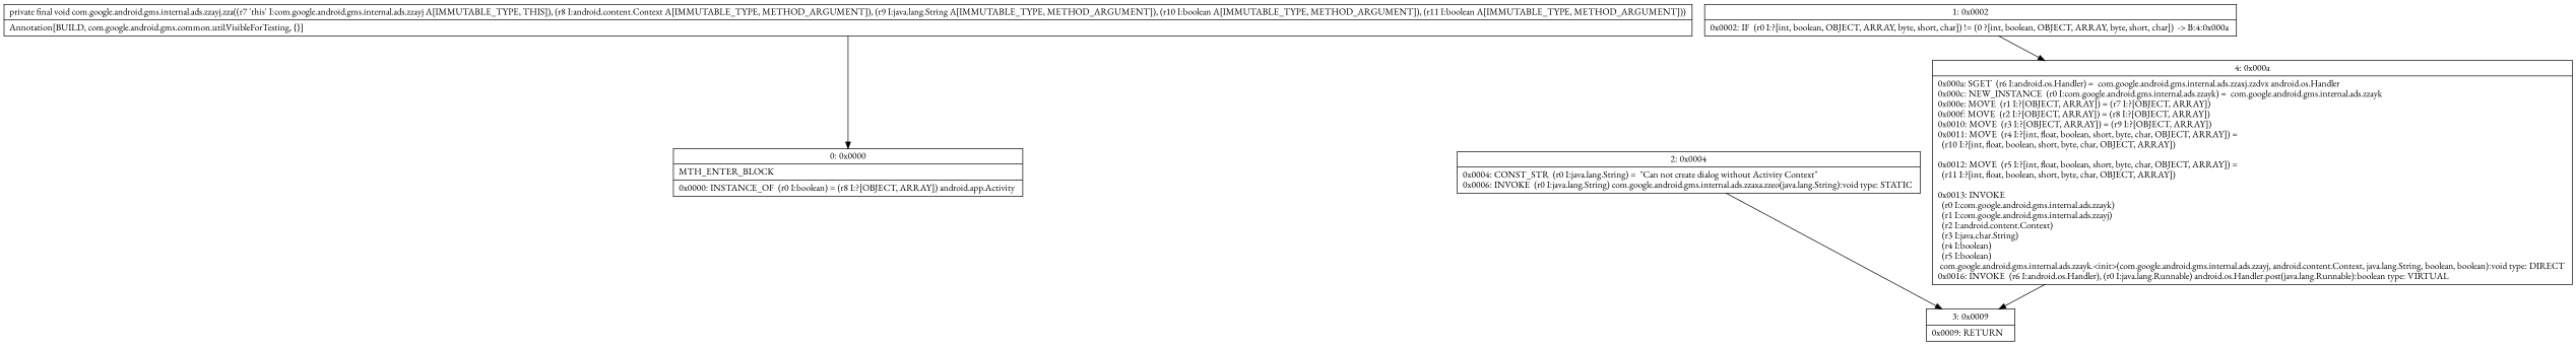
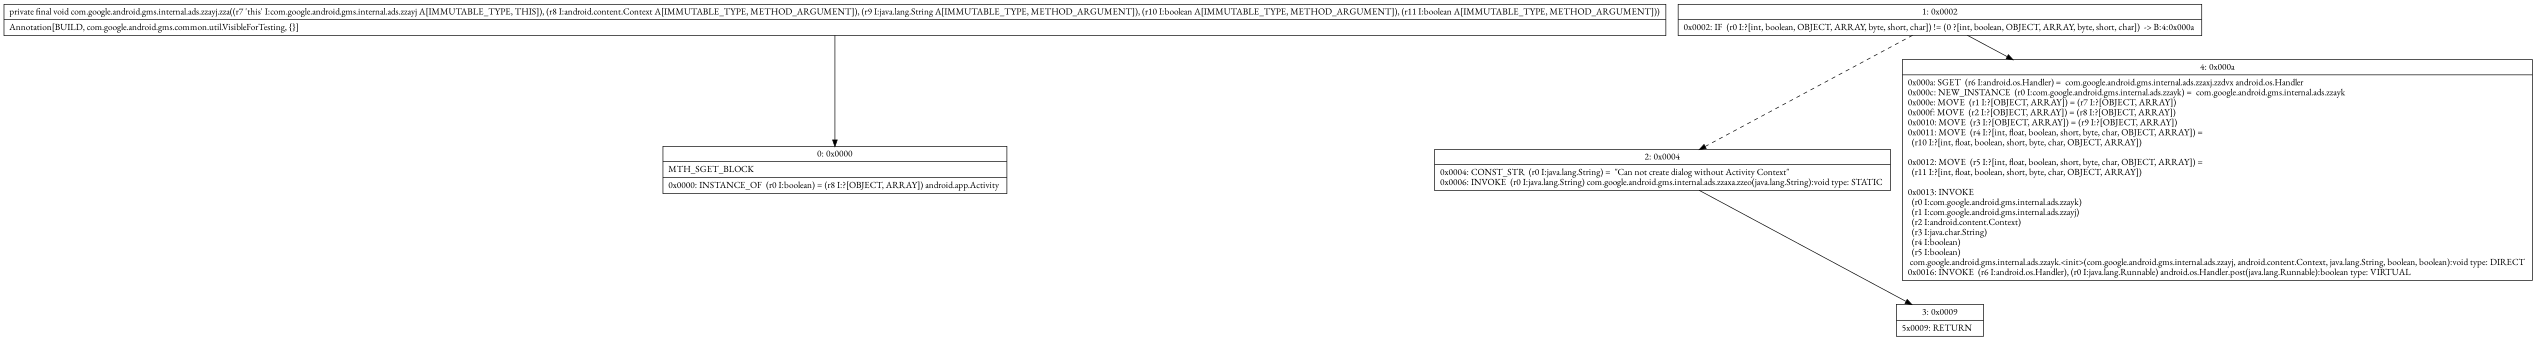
  digraph {
    fontname="EB Garamond"
    node [fontname="EB Garamond" shape=record]
    edge [fontname="EB Garamond"]
-   n1 [label="{0\:\ 0x0000|MTH_ENTER_BLOCK\l|0x0000: INSTANCE_OF  (r0 I:boolean) = (r8 I:?[OBJECT, ARRAY]) android.app.Activity \l}"]
+   n1 [label="{0\:\ 0x0000|MTH_SGET_BLOCK\l|0x0000: INSTANCE_OF  (r0 I:boolean) = (r8 I:?[OBJECT, ARRAY]) android.app.Activity \l}"]
    n2 [label="{1\:\ 0x0002|0x0002: IF  (r0 I:?[int, boolean, OBJECT, ARRAY, byte, short, char]) != (0 ?[int, boolean, OBJECT, ARRAY, byte, short, char])  \-\> B:4:0x000a \l}"]
    n3 [label="{2\:\ 0x0004|0x0004: CONST_STR  (r0 I:java.lang.String) =  \"Can not create dialog without Activity Context\" \l0x0006: INVOKE  (r0 I:java.lang.String) com.google.android.gms.internal.ads.zzaxa.zzeo(java.lang.String):void type: STATIC \l}"]
    n4 [label="{4\:\ 0x000a|0x000a: SGET  (r6 I:android.os.Handler) =  com.google.android.gms.internal.ads.zzaxj.zzdvx android.os.Handler \l0x000c: NEW_INSTANCE  (r0 I:com.google.android.gms.internal.ads.zzayk) =  com.google.android.gms.internal.ads.zzayk \l0x000e: MOVE  (r1 I:?[OBJECT, ARRAY]) = (r7 I:?[OBJECT, ARRAY]) \l0x000f: MOVE  (r2 I:?[OBJECT, ARRAY]) = (r8 I:?[OBJECT, ARRAY]) \l0x0010: MOVE  (r3 I:?[OBJECT, ARRAY]) = (r9 I:?[OBJECT, ARRAY]) \l0x0011: MOVE  (r4 I:?[int, float, boolean, short, byte, char, OBJECT, ARRAY]) = \l  (r10 I:?[int, float, boolean, short, byte, char, OBJECT, ARRAY])\l \l0x0012: MOVE  (r5 I:?[int, float, boolean, short, byte, char, OBJECT, ARRAY]) = \l  (r11 I:?[int, float, boolean, short, byte, char, OBJECT, ARRAY])\l \l0x0013: INVOKE  \l  (r0 I:com.google.android.gms.internal.ads.zzayk)\l  (r1 I:com.google.android.gms.internal.ads.zzayj)\l  (r2 I:android.content.Context)\l  (r3 I:java.char.String)\l  (r4 I:boolean)\l  (r5 I:boolean)\l com.google.android.gms.internal.ads.zzayk.\<init\>(com.google.android.gms.internal.ads.zzayj, android.content.Context, java.lang.String, boolean, boolean):void type: DIRECT \l0x0016: INVOKE  (r6 I:android.os.Handler), (r0 I:java.lang.Runnable) android.os.Handler.post(java.lang.Runnable):boolean type: VIRTUAL \l}"]
-   n5 [label="{3\:\ 0x0009|0x0009: RETURN   \l}"]
+   n5 [label="{3\:\ 0x0009|5x0009: RETURN   \l}"]
    n6 [label="{private final void com.google.android.gms.internal.ads.zzayj.zza((r7 'this' I:com.google.android.gms.internal.ads.zzayj A[IMMUTABLE_TYPE, THIS]), (r8 I:android.content.Context A[IMMUTABLE_TYPE, METHOD_ARGUMENT]), (r9 I:java.lang.String A[IMMUTABLE_TYPE, METHOD_ARGUMENT]), (r10 I:boolean A[IMMUTABLE_TYPE, METHOD_ARGUMENT]), (r11 I:boolean A[IMMUTABLE_TYPE, METHOD_ARGUMENT]))  | Annotation[BUILD, com.google.android.gms.common.util.VisibleForTesting, \{\}]\l}"]
+   n2 -> n3 [style=dashed]
    n2 -> n4
    n3 -> n5
-   n4 -> n5
    n6 -> n1
  }
